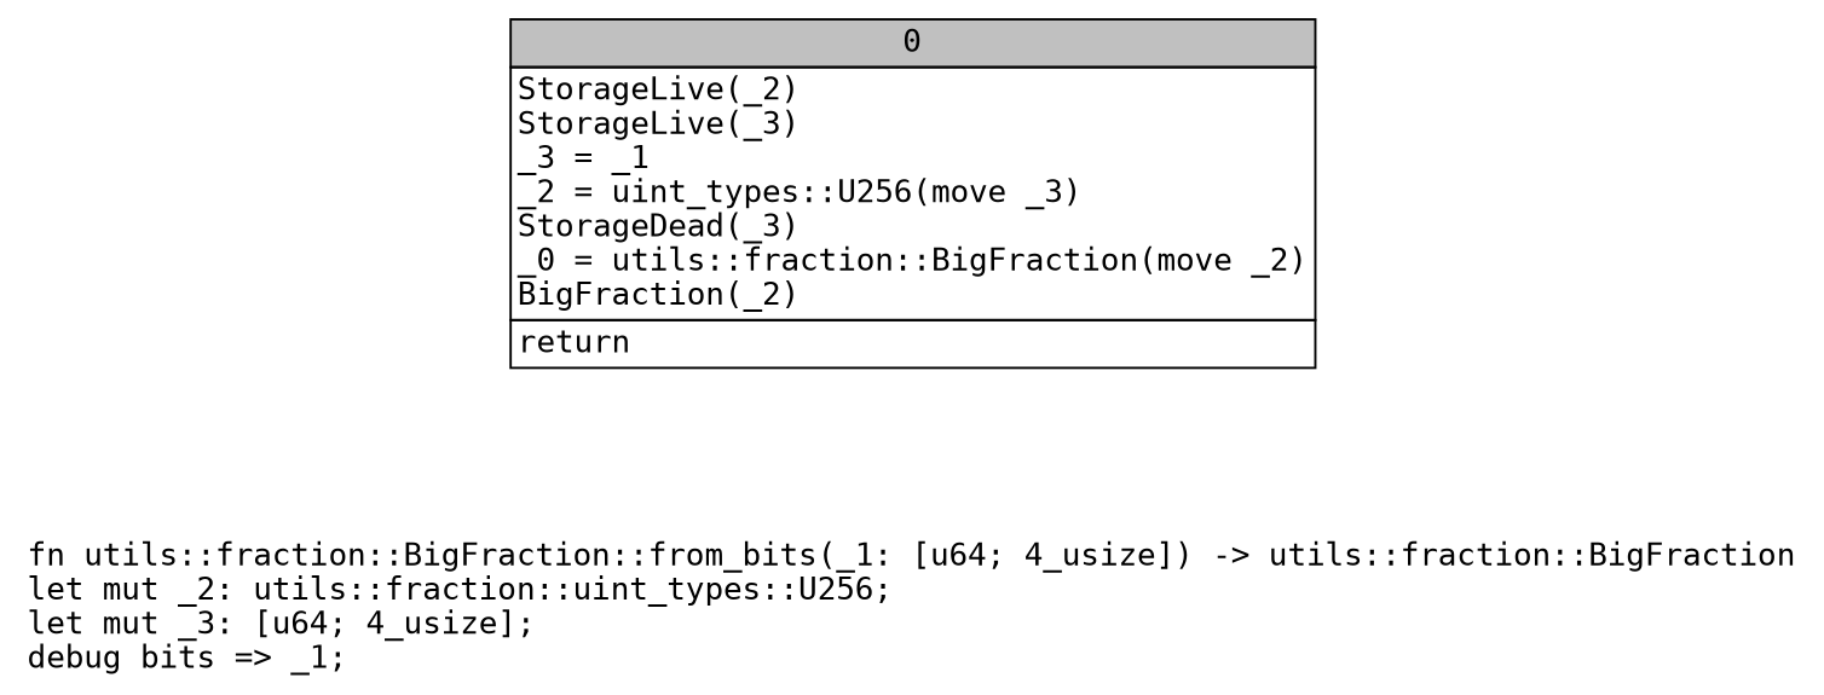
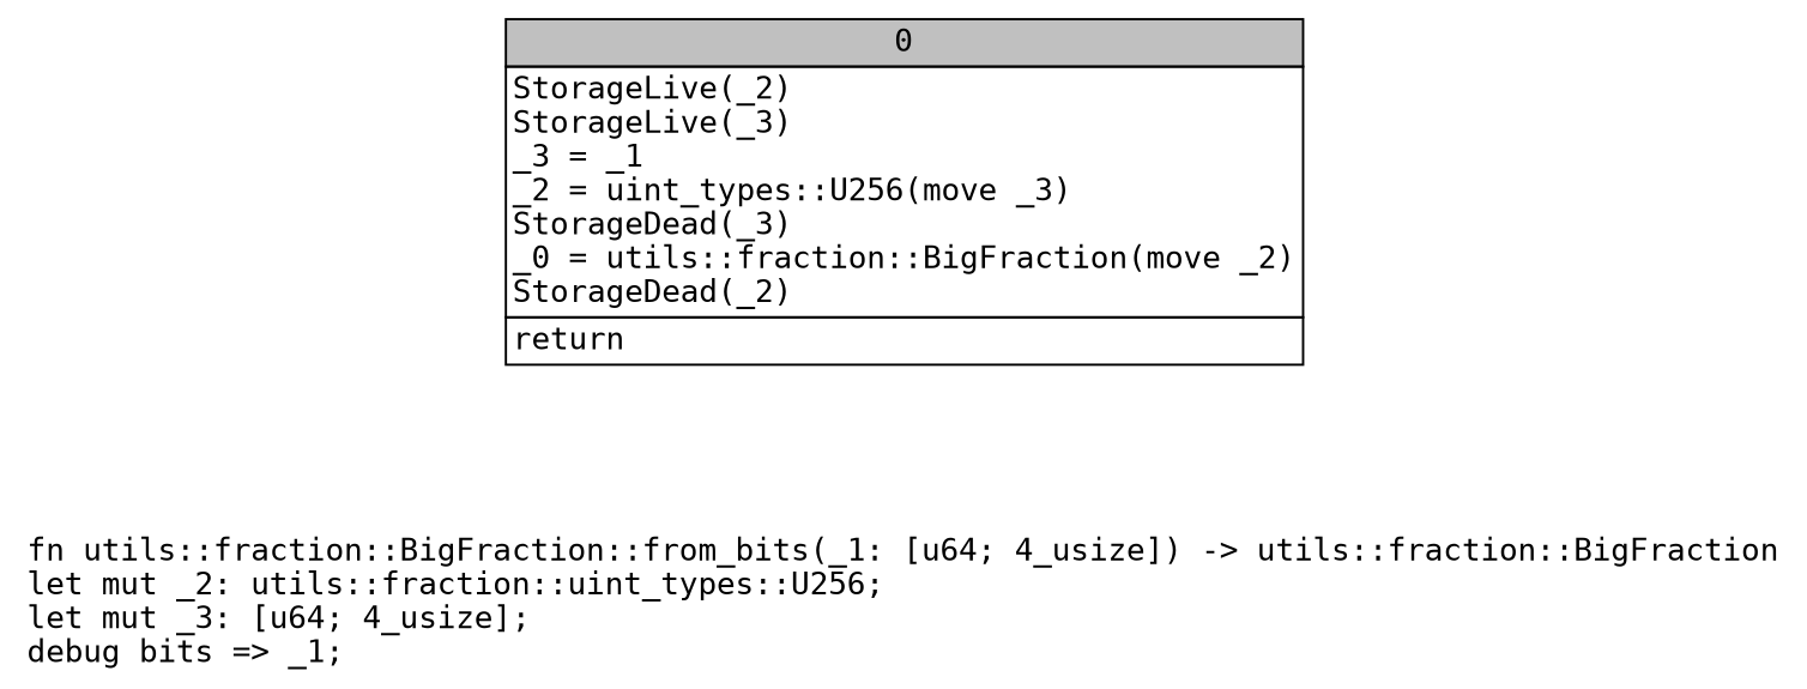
  digraph {
    fontname="DejaVu Sans Mono"
    label=<fn utils::fraction::BigFraction::from_bits(_1: [u64; 4_usize]) -&gt; utils::fraction::BigFraction<br align="left"/>let mut _2: utils::fraction::uint_types::U256;<br align="left"/>let mut _3: [u64; 4_usize];<br align="left"/>debug bits =&gt; _1;<br align="left"/>>
-   n1 [fontname="DejaVu Sans Mono" label=<<table border="0" cellborder="1" cellspacing="0"><tr><td bgcolor="gray" align="center" colspan="1">0</td></tr><tr><td align="left" balign="left">StorageLive(_2)<br/>StorageLive(_3)<br/>_3 = _1<br/>_2 = uint_types::U256(move _3)<br/>StorageDead(_3)<br/>_0 = utils::fraction::BigFraction(move _2)<br/>BigFraction(_2)<br/></td></tr><tr><td align="left">return</td></tr></table>> shape=none]
+   n1 [fontname="DejaVu Sans Mono" label=<<table border="0" cellborder="1" cellspacing="0"><tr><td bgcolor="gray" align="center" colspan="1">0</td></tr><tr><td align="left" balign="left">StorageLive(_2)<br/>StorageLive(_3)<br/>_3 = _1<br/>_2 = uint_types::U256(move _3)<br/>StorageDead(_3)<br/>_0 = utils::fraction::BigFraction(move _2)<br/>StorageDead(_2)<br/></td></tr><tr><td align="left">return</td></tr></table>> shape=none]
  }
